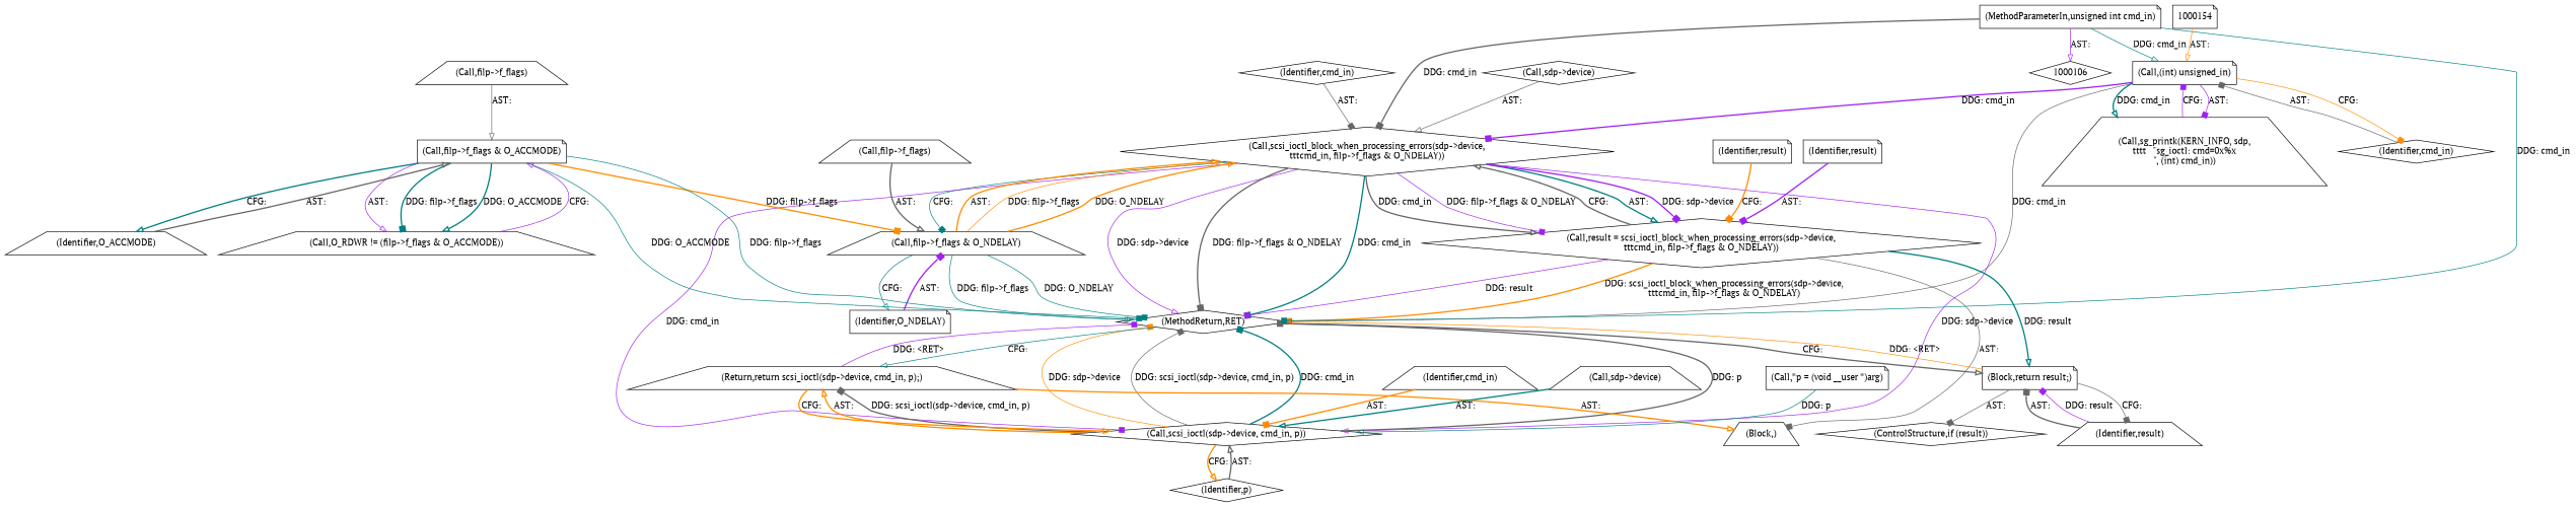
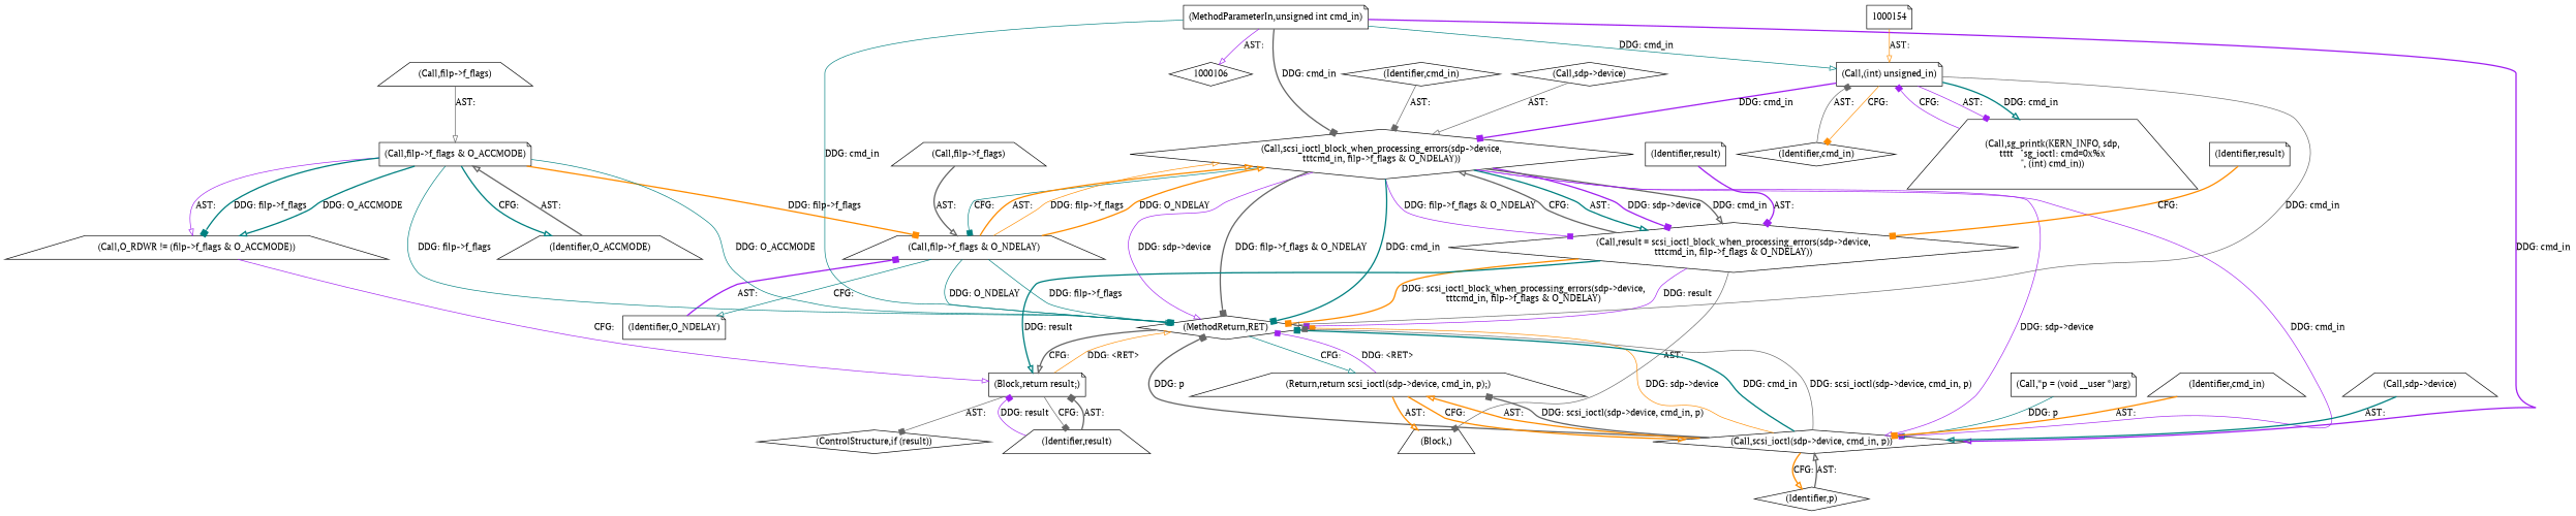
  digraph {
    fontname="PT Serif"
    node [fontname="PT Serif" shape=trapezium]
    edge [arrowhead=onormal color=gray40 fontname="PT Serif" style=solid]
    n1 [label="(Call,scsi_ioctl_block_when_processing_errors(sdp->device,\n\t\t\tcmd_in, filp->f_flags & O_NDELAY))" shape=diamond]
    n2 [label="(Call,filp->f_flags & O_NDELAY)"]
    n3 [label="(Call,result = scsi_ioctl_block_when_processing_errors(sdp->device,\n\t\t\tcmd_in, filp->f_flags & O_NDELAY))" shape=diamond]
    n4 [label="(Call,scsi_ioctl(sdp->device, cmd_in, p))" shape=diamond]
    n5 [label="(MethodReturn,RET)" shape=diamond]
    n6 [label="(Identifier,O_NDELAY)" shape=note]
    n7 [label="(Block,return result;)" shape=note]
    n8 [label="(Block,)"]
    n9 [label="(Return,return scsi_ioctl(sdp->device, cmd_in, p);)"]
    n10 [label="(Identifier,p)" shape=diamond]
    n11 [label="(Call,(int) unsigned_in)" shape=note]
    n12 [label="(Identifier,cmd_in)" shape=diamond]
    n13 [label="(Call,sg_printk(KERN_INFO, sdp,\n\t\t\t\t   \"sg_ioctl: cmd=0x%x\n\", (int) cmd_in))"]
    n14 [label="(MethodParameterIn,unsigned int cmd_in)" shape=note]
    1000106 [shape=diamond]
    n16 [label="(Call,filp->f_flags & O_ACCMODE)" shape=note]
    n17 [label="(Call,O_RDWR != (filp->f_flags & O_ACCMODE))"]
    n18 [label="(Identifier,O_ACCMODE)"]
    n19 [label="(Identifier,result)"]
    n20 [label="(ControlStructure,if (result))" shape=diamond]
    n21 [label="(Call,*p = (void __user *)arg)" shape=note]
    n22 [label="(Identifier,cmd_in)"]
    n23 [label="(Call,filp->f_flags)"]
    n24 [label="(Call,filp->f_flags)"]
    n25 [label="(Call,sdp->device)" shape=diamond]
    n26 [label="(Call,sdp->device)"]
    n27 [label="(Identifier,result)" shape=note]
    n28 [label="(Identifier,result)" shape=note]
    n29 [label="(Identifier,cmd_in)" shape=diamond]
    1000154 [shape=note]
    n1 -> n2 [arrowhead=box color=teal label="CFG: "]
    n1 -> n3 [color=teal label="AST: " style=bold]
    n1 -> n3 [arrowhead=box color=purple label="DDG: sdp->device" style=bold]
    n1 -> n3 [label="DDG: cmd_in" style=bold]
    n1 -> n3 [arrowhead=box color=purple label="DDG: filp->f_flags & O_NDELAY"]
    n1 -> n4 [color=purple label="DDG: sdp->device"]
    n1 -> n4 [arrowhead=box color=purple label="DDG: cmd_in"]
    n1 -> n5 [color=purple label="DDG: sdp->device"]
    n1 -> n5 [arrowhead=box label="DDG: filp->f_flags & O_NDELAY" style=bold]
    n1 -> n5 [arrowhead=box color=teal label="DDG: cmd_in" style=bold]
    n2 -> n1 [color=darkorange label="AST: " style=bold]
    n2 -> n1 [color=darkorange label="DDG: filp->f_flags"]
    n2 -> n1 [color=darkorange label="DDG: O_NDELAY" style=bold]
    n2 -> n5 [color=teal label="DDG: filp->f_flags"]
    n2 -> n5 [arrowhead=box color=teal label="DDG: O_NDELAY"]
    n2 -> n6 [color=teal label="CFG: "]
    n3 -> n1 [label="CFG: " style=bold]
    n3 -> n5 [arrowhead=box color=purple label="DDG: result"]
    n3 -> n5 [arrowhead=box color=darkorange label="DDG: scsi_ioctl_block_when_processing_errors(sdp->device,\n\t\t\tcmd_in, filp->f_flags & O_NDELAY)" style=bold]
    n3 -> n7 [color=teal label="DDG: result" style=bold]
    n3 -> n8 [arrowhead=box label="AST: "]
    n4 -> n5 [arrowhead=box color=darkorange label="DDG: sdp->device"]
    n4 -> n5 [arrowhead=box color=teal label="DDG: cmd_in" style=bold]
    n4 -> n5 [arrowhead=box label="DDG: scsi_ioctl(sdp->device, cmd_in, p)"]
    n4 -> n5 [arrowhead=box label="DDG: p" style=bold]
    n4 -> n9 [color=darkorange label="AST: " style=bold]
    n4 -> n9 [arrowhead=box label="DDG: scsi_ioctl(sdp->device, cmd_in, p)" style=bold]
    n4 -> n10 [color=darkorange label="CFG: " style=bold]
    n5 -> n7 [label="CFG: " style=bold]
    n5 -> n9 [color=teal label="CFG: "]
    n6 -> n2 [arrowhead=box color=purple label="AST: " style=bold]
    n7 -> n5 [color=darkorange label="DDG: <RET>"]
    n7 -> n19 [arrowhead=box label="CFG: "]
    n7 -> n20 [arrowhead=box label="AST: "]
    n9 -> n4 [color=darkorange label="CFG: " style=bold]
    n9 -> n5 [arrowhead=box color=purple label="DDG: <RET>"]
    n9 -> n8 [color=darkorange label="AST: " style=bold]
    n10 -> n4 [label="AST: " style=bold]
    n11 -> n1 [arrowhead=box color=purple label="DDG: cmd_in" style=bold]
    n11 -> n5 [label="DDG: cmd_in"]
    n11 -> n12 [arrowhead=box color=darkorange label="CFG: "]
    n11 -> n13 [arrowhead=box color=purple label="AST: "]
    n11 -> n13 [color=teal label="DDG: cmd_in" style=bold]
    n12 -> n11 [arrowhead=box label="AST: "]
    n13 -> n11 [arrowhead=box color=purple label="CFG: "]
    n14 -> n1 [arrowhead=box label="DDG: cmd_in" style=bold]
+   n14 -> n4 [color=purple label="DDG: cmd_in" style=bold]
    n14 -> n5 [arrowhead=box color=teal label="DDG: cmd_in"]
    n14 -> n11 [color=teal label="DDG: cmd_in"]
    n14 -> 1000106 [color=purple label="AST: "]
    n16 -> n2 [arrowhead=box color=darkorange label="DDG: filp->f_flags" style=bold]
    n16 -> n5 [arrowhead=box color=teal label="DDG: O_ACCMODE"]
    n16 -> n5 [color=teal label="DDG: filp->f_flags"]
    n16 -> n17 [color=purple label="AST: "]
    n16 -> n17 [arrowhead=box color=teal label="DDG: filp->f_flags" style=bold]
    n16 -> n17 [color=teal label="DDG: O_ACCMODE" style=bold]
    n16 -> n18 [color=teal label="CFG: " style=bold]
-   n17 -> n16 [color=purple label="CFG: "]
+   n17 -> n7 [color=purple label="CFG: "]
    n18 -> n16 [label="AST: " style=bold]
    n19 -> n7 [arrowhead=box label="AST: " style=bold]
    n19 -> n7 [arrowhead=box color=purple label="DDG: result"]
    n21 -> n4 [color=teal label="DDG: p"]
    n22 -> n4 [arrowhead=box color=darkorange label="AST: " style=bold]
    n23 -> n16 [label="AST: "]
    n24 -> n2 [label="AST: " style=bold]
    n25 -> n1 [label="AST: "]
    n26 -> n4 [color=teal label="AST: " style=bold]
    n27 -> n3 [arrowhead=box color=purple label="AST: " style=bold]
    n28 -> n3 [arrowhead=box color=darkorange label="CFG: " style=bold]
    n29 -> n1 [arrowhead=box label="AST: "]
    1000154 -> n11 [color=darkorange label="AST: "]
  }
